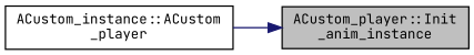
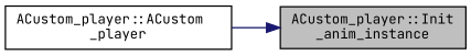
  digraph {
    rankdir=RL
    fontname="JetBrains Mono"
    node [color=black fontname="JetBrains Mono" fontsize=10 shape=record style=filled]
    n1 [fillcolor=grey75 fontcolor=black height=0.2 label="ACustom_player::Init\l_anim_instance" width=0.4]
-   n2 [fillcolor=white height=0.2 label="ACustom_instance::ACustom\l_player" width=0.4]
+   n2 [fillcolor=white height=0.2 label="ACustom_player::ACustom\l_player" width=0.4]
    n1 -> n2 [color=midnightblue dir=back fontname="JetBrains Mono" fontsize=10 labelfontname=Helvetica labelfontsize=10 style=solid]
  }
